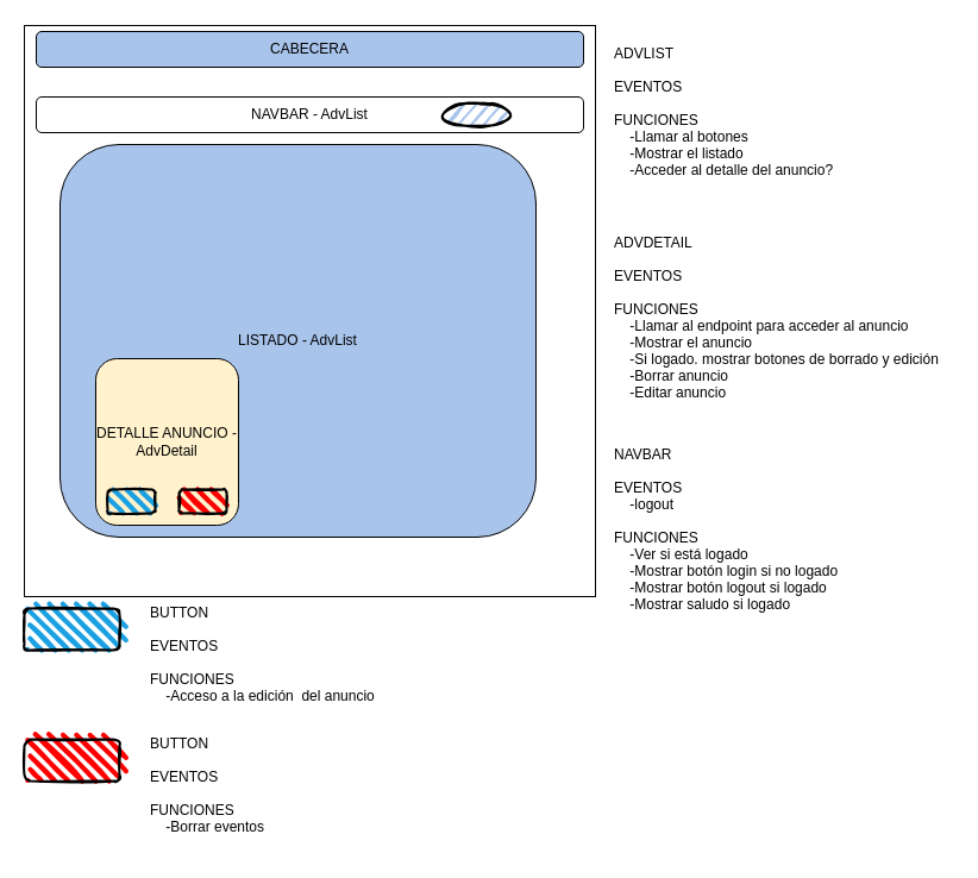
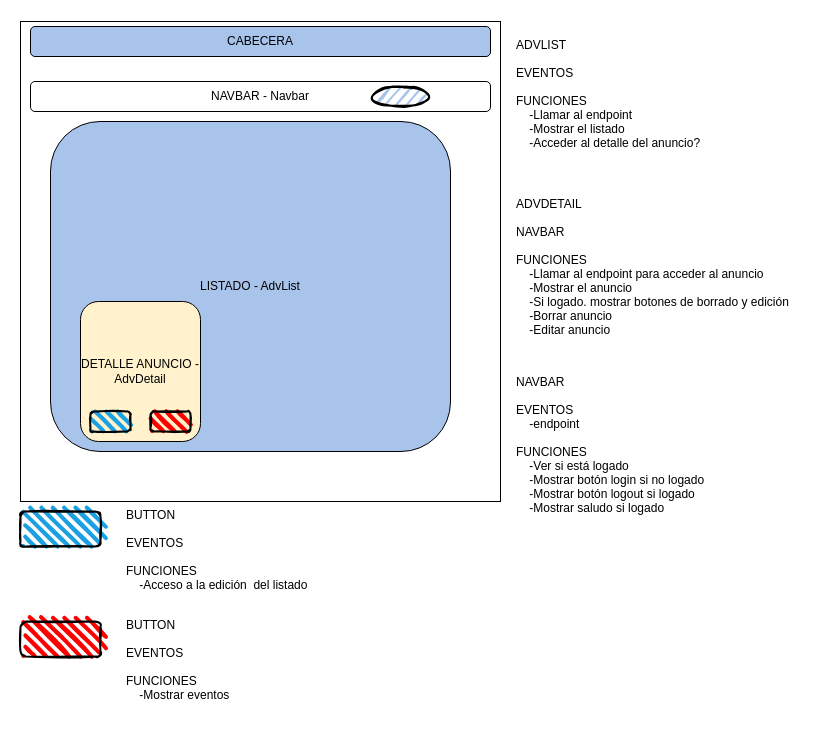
  <mxCell id="0" />
  <mxCell id="1" parent="0" />
  <mxCell id="2" value="" style="whiteSpace=wrap;html=1;aspect=fixed;" vertex="1" parent="1"><mxGeometry x="20" y="21" width="480" height="480" as="geometry" /></mxCell>
  <mxCell id="3" value="LISTADO - AdvList&lt;br&gt;" style="rounded=1;whiteSpace=wrap;html=1;fillColor=#a9c4eb;" vertex="1" parent="1"><mxGeometry x="50" y="121" width="400" height="330" as="geometry" /></mxCell>
- <mxCell id="4" value="ADVLIST&#10;&#10;EVENTOS&#10;&#10;FUNCIONES&#10;    -Llamar al botones&#10;    -Mostrar el listado&#10;    -Acceder al detalle del anuncio?&#10;    " style="text;strokeColor=none;fillColor=none;align=left;verticalAlign=middle;spacingLeft=4;spacingRight=4;overflow=hidden;points=[[0,0.5],[1,0.5]];portConstraint=eastwest;rotatable=0;" vertex="1" parent="1"><mxGeometry x="510" y="20" width="290" height="160" as="geometry" /></mxCell>
+ <mxCell id="4" value="ADVLIST&#10;&#10;EVENTOS&#10;&#10;FUNCIONES&#10;    -Llamar al endpoint&#10;    -Mostrar el listado&#10;    -Acceder al detalle del anuncio?&#10;    " style="text;strokeColor=none;fillColor=none;align=left;verticalAlign=middle;spacingLeft=4;spacingRight=4;overflow=hidden;points=[[0,0.5],[1,0.5]];portConstraint=eastwest;rotatable=0;" vertex="1" parent="1"><mxGeometry x="510" y="20" width="290" height="160" as="geometry" /></mxCell>
  <mxCell id="5" value="DETALLE ANUNCIO - AdvDetail" style="rounded=1;whiteSpace=wrap;html=1;fillColor=#fff2cc;" vertex="1" parent="1"><mxGeometry x="80" y="301" width="120" height="140" as="geometry" /></mxCell>
- <mxCell id="6" value="ADVDETAIL&#10;&#10;EVENTOS&#10;&#10;FUNCIONES&#10;    -Llamar al endpoint para acceder al anuncio&#10;    -Mostrar el anuncio&#10;    -Si logado. mostrar botones de borrado y edición&#10;    -Borrar anuncio&#10;    -Editar anuncio&#10;    " style="text;strokeColor=none;fillColor=none;align=left;verticalAlign=middle;spacingLeft=4;spacingRight=4;overflow=hidden;points=[[0,0.5],[1,0.5]];portConstraint=eastwest;rotatable=0;" vertex="1" parent="1"><mxGeometry x="510" y="158" width="290" height="230" as="geometry" /></mxCell>
+ <mxCell id="6" value="ADVDETAIL&#10;&#10;NAVBAR&#10;&#10;FUNCIONES&#10;    -Llamar al endpoint para acceder al anuncio&#10;    -Mostrar el anuncio&#10;    -Si logado. mostrar botones de borrado y edición&#10;    -Borrar anuncio&#10;    -Editar anuncio&#10;    " style="text;strokeColor=none;fillColor=none;align=left;verticalAlign=middle;spacingLeft=4;spacingRight=4;overflow=hidden;points=[[0,0.5],[1,0.5]];portConstraint=eastwest;rotatable=0;" vertex="1" parent="1"><mxGeometry x="510" y="158" width="290" height="230" as="geometry" /></mxCell>
  <mxCell id="7" value="" style="rounded=1;whiteSpace=wrap;html=1;strokeWidth=2;fillWeight=4;hachureGap=8;hachureAngle=45;fillColor=#1ba1e2;sketch=1;" vertex="1" parent="1"><mxGeometry x="90" y="411" width="40" height="20" as="geometry" /></mxCell>
  <mxCell id="8" value="" style="rounded=1;whiteSpace=wrap;html=1;strokeWidth=2;fillWeight=4;hachureGap=8;hachureAngle=45;fillColor=#FF0000;sketch=1;" vertex="1" parent="1"><mxGeometry x="150" y="411" width="40" height="20" as="geometry" /></mxCell>
  <mxCell id="9" value="" style="rounded=1;whiteSpace=wrap;html=1;strokeWidth=2;fillWeight=4;hachureGap=8;hachureAngle=45;fillColor=#1ba1e2;sketch=1;" vertex="1" parent="1"><mxGeometry x="20" y="511" width="80" height="35" as="geometry" /></mxCell>
- <mxCell id="10" value="BUTTON&#10;&#10;EVENTOS&#10;&#10;FUNCIONES&#10;    -Acceso a la edición  del anuncio" style="text;strokeColor=none;fillColor=none;align=left;verticalAlign=middle;spacingLeft=4;spacingRight=4;overflow=hidden;points=[[0,0.5],[1,0.5]];portConstraint=eastwest;rotatable=0;" vertex="1" parent="1"><mxGeometry x="120" y="491" width="290" height="115" as="geometry" /></mxCell>
- <mxCell id="11" value="BUTTON&#10;&#10;EVENTOS&#10;&#10;FUNCIONES&#10;    -Borrar eventos" style="text;strokeColor=none;fillColor=none;align=left;verticalAlign=middle;spacingLeft=4;spacingRight=4;overflow=hidden;points=[[0,0.5],[1,0.5]];portConstraint=eastwest;rotatable=0;" vertex="1" parent="1"><mxGeometry x="120" y="601" width="290" height="115" as="geometry" /></mxCell>
+ <mxCell id="10" value="BUTTON&#10;&#10;EVENTOS&#10;&#10;FUNCIONES&#10;    -Acceso a la edición  del listado" style="text;strokeColor=none;fillColor=none;align=left;verticalAlign=middle;spacingLeft=4;spacingRight=4;overflow=hidden;points=[[0,0.5],[1,0.5]];portConstraint=eastwest;rotatable=0;" vertex="1" parent="1"><mxGeometry x="120" y="491" width="290" height="115" as="geometry" /></mxCell>
+ <mxCell id="11" value="BUTTON&#10;&#10;EVENTOS&#10;&#10;FUNCIONES&#10;    -Mostrar eventos" style="text;strokeColor=none;fillColor=none;align=left;verticalAlign=middle;spacingLeft=4;spacingRight=4;overflow=hidden;points=[[0,0.5],[1,0.5]];portConstraint=eastwest;rotatable=0;" vertex="1" parent="1"><mxGeometry x="120" y="601" width="290" height="115" as="geometry" /></mxCell>
  <mxCell id="12" value="" style="rounded=1;whiteSpace=wrap;html=1;strokeWidth=2;fillWeight=4;hachureGap=8;hachureAngle=45;fillColor=#FF0000;sketch=1;" vertex="1" parent="1"><mxGeometry x="20" y="621" width="80" height="35" as="geometry" /></mxCell>
  <mxCell id="13" style="edgeStyle=orthogonalEdgeStyle;rounded=0;orthogonalLoop=1;jettySize=auto;html=1;exitX=0.5;exitY=1;exitDx=0;exitDy=0;" edge="1" parent="1" source="12" target="12"><mxGeometry relative="1" as="geometry" /></mxCell>
- <mxCell id="14" value="NAVBAR - AdvList" style="rounded=1;whiteSpace=wrap;html=1;fillColor=none;" vertex="1" parent="1"><mxGeometry x="30" y="81" width="460" height="30" as="geometry" /></mxCell>
- <mxCell id="15" value="NAVBAR&#10;&#10;EVENTOS&#10;    -logout&#10;&#10;FUNCIONES&#10;    -Ver si está logado&#10;    -Mostrar botón login si no logado&#10;    -Mostrar botón logout si logado&#10;    -Mostrar saludo si logado&#10;    " style="text;strokeColor=none;fillColor=none;align=left;verticalAlign=middle;spacingLeft=4;spacingRight=4;overflow=hidden;points=[[0,0.5],[1,0.5]];portConstraint=eastwest;rotatable=0;" vertex="1" parent="1"><mxGeometry x="510" y="371" width="290" height="160" as="geometry" /></mxCell>
+ <mxCell id="14" value="NAVBAR - Navbar" style="rounded=1;whiteSpace=wrap;html=1;fillColor=none;" vertex="1" parent="1"><mxGeometry x="30" y="81" width="460" height="30" as="geometry" /></mxCell>
+ <mxCell id="15" value="NAVBAR&#10;&#10;EVENTOS&#10;    -endpoint&#10;&#10;FUNCIONES&#10;    -Ver si está logado&#10;    -Mostrar botón login si no logado&#10;    -Mostrar botón logout si logado&#10;    -Mostrar saludo si logado&#10;    " style="text;strokeColor=none;fillColor=none;align=left;verticalAlign=middle;spacingLeft=4;spacingRight=4;overflow=hidden;points=[[0,0.5],[1,0.5]];portConstraint=eastwest;rotatable=0;" vertex="1" parent="1"><mxGeometry x="510" y="371" width="290" height="160" as="geometry" /></mxCell>
  <mxCell id="16" value="" style="ellipse;whiteSpace=wrap;html=1;strokeWidth=2;fillWeight=2;hachureGap=8;fillColor=#A9C4EB;fillStyle=dots;sketch=1;" vertex="1" parent="1"><mxGeometry x="370" y="86" width="60" height="20" as="geometry" /></mxCell>
  <mxCell id="17" value="CABECERA" style="rounded=1;whiteSpace=wrap;html=1;fillColor=#A9C4EB;" vertex="1" parent="1"><mxGeometry x="30" y="26" width="460" height="30" as="geometry" /></mxCell>
